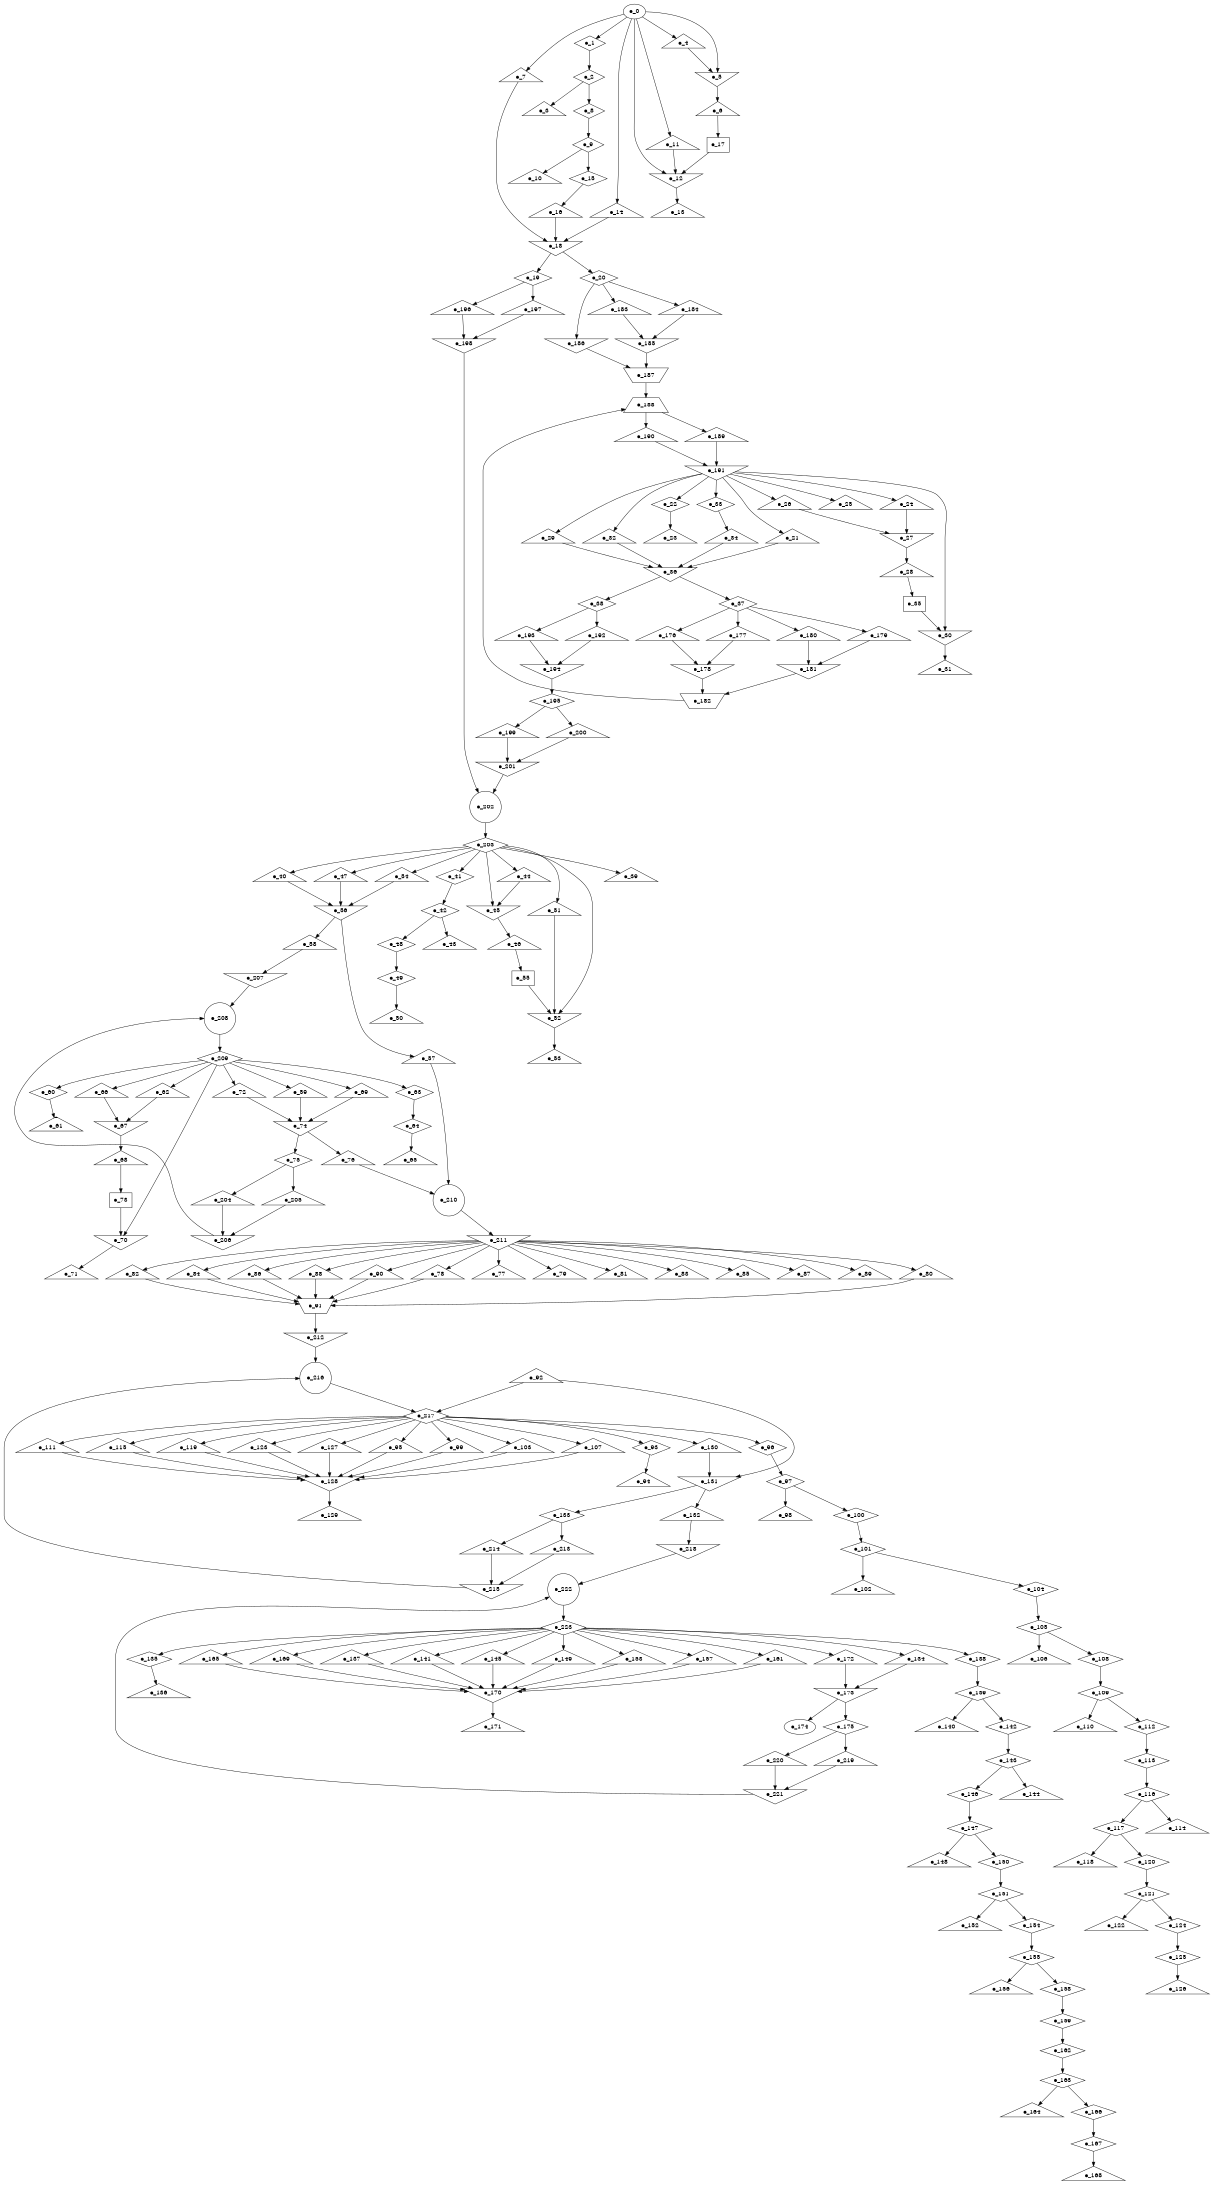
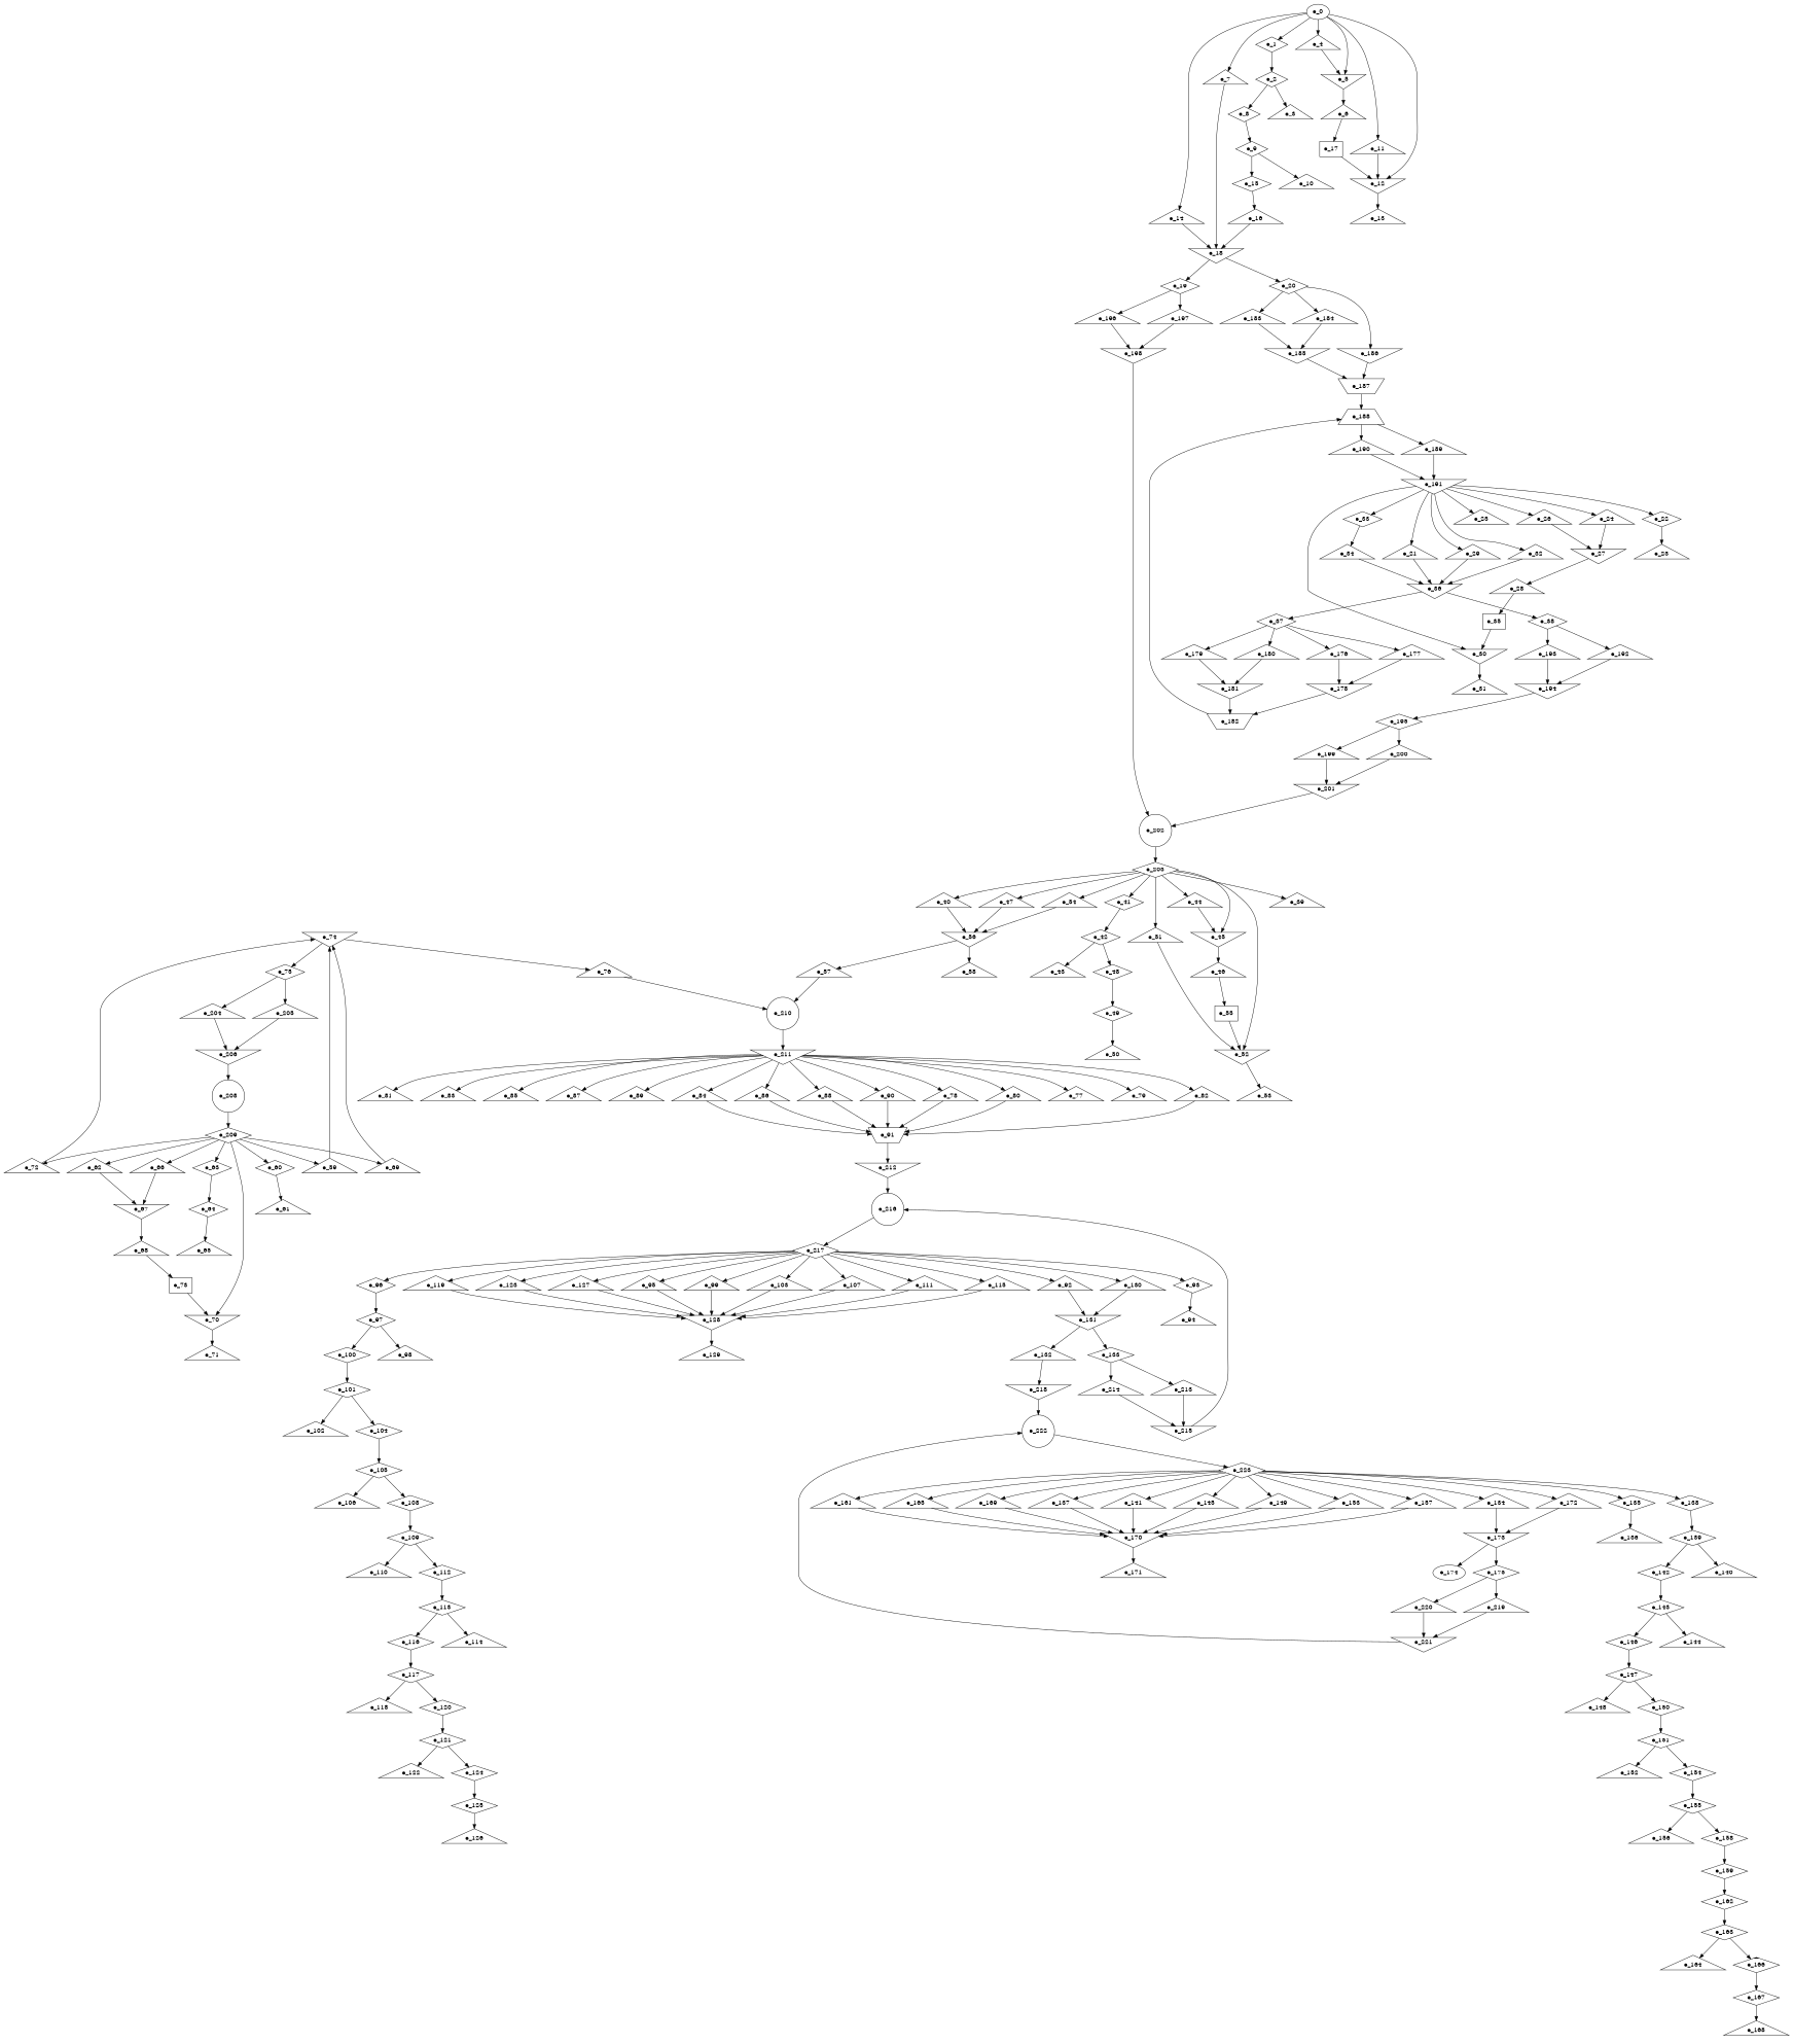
  digraph {
    node [shape=triangle]
    e_1 [shape=diamond]
    e_2 [shape=diamond]
    e_0 [shape=""]
    e_4
    e_5 [shape=invtriangle]
    e_7
    e_11
    e_12 [shape=invtriangle]
    e_14
    e_6
    e_18 [shape=invtriangle]
    e_13
    e_3
    e_8 [shape=diamond]
    e_9 [shape=diamond]
    e_17 [shape=dot]
    e_19 [shape=diamond]
    e_20 [shape=diamond]
    e_10
    e_15 [shape=diamond]
    e_16
    e_196
    e_197
    e_183
    e_184
    e_186 [shape=invtriangle]
    e_198 [shape=invtriangle]
    e_185 [shape=invtriangle]
    e_187 [shape=invtrapezium]
    e_36 [shape=invtriangle]
    e_21
    e_37 [shape=diamond]
    e_38 [shape=diamond]
    e_22 [shape=diamond]
    e_23
    e_27 [shape=invtriangle]
    e_24
    e_28
    e_26
    e_35 [shape=dot]
    e_30 [shape=invtriangle]
    e_29
    e_31
    e_32
    e_33 [shape=diamond]
    e_34
    e_176
    e_177
    e_179
    e_180
    e_192
    e_193
    e_178 [shape=invtriangle]
    e_181 [shape=invtriangle]
    e_194 [shape=invtriangle]
    e_56 [shape=invtriangle]
    e_40
    e_57
    e_58
    e_41 [shape=diamond]
    e_42 [shape=diamond]
    e_43
    e_48 [shape=diamond]
    e_49 [shape=diamond]
    e_45 [shape=invtriangle]
    e_44
    e_46
    e_55 [shape=dot]
    e_52 [shape=invtriangle]
    e_47
    e_50
    e_51
    e_53
    e_54
    e_210 [shape=circle]
-   e_207 [shape=invtriangle]
    e_211 [shape=invtriangle]
    e_208 [shape=circle]
    e_74 [shape=invtriangle]
    e_59
    e_75 [shape=diamond]
    e_76
    e_60 [shape=diamond]
    e_61
    e_67 [shape=invtriangle]
    e_62
    e_68
    e_63 [shape=diamond]
    e_64 [shape=diamond]
    e_65
    e_66
    e_73 [shape=dot]
    e_70 [shape=invtriangle]
    e_69
    e_71
    e_72
    e_204
    e_205
    e_206 [shape=invtriangle]
    e_91 [shape=invtrapezium]
    e_78
    e_212 [shape=invtriangle]
    e_80
    e_82
    e_84
    e_86
    e_88
    e_90
    e_216 [shape=circle]
    e_131 [shape=invtriangle]
    e_92
    e_132
    e_133 [shape=diamond]
    e_93 [shape=diamond]
    e_94
    e_128 [shape=invtriangle]
    e_95
    e_129
    e_96 [shape=diamond]
    e_97 [shape=diamond]
    e_98
    e_100 [shape=diamond]
    e_101 [shape=diamond]
    e_99
    e_102
    e_104 [shape=diamond]
    e_105 [shape=diamond]
    e_103
    e_106
    e_108 [shape=diamond]
    e_109 [shape=diamond]
    e_107
    e_110
    e_112 [shape=diamond]
    e_113 [shape=diamond]
    e_111
    e_114
    e_116 [shape=diamond]
    e_117 [shape=diamond]
    e_115
    e_118
    e_120 [shape=diamond]
    e_121 [shape=diamond]
    e_119
    e_122
    e_124 [shape=diamond]
    e_125 [shape=diamond]
    e_123
    e_126
    e_127
    e_130
    e_218 [shape=invtriangle]
    e_213
    e_214
    e_222 [shape=circle]
    e_215 [shape=invtriangle]
    e_173 [shape=invtriangle]
    e_134
    e_174 [shape=""]
    e_175 [shape=diamond]
    e_135 [shape=diamond]
    e_136
    e_170 [shape=invtriangle]
    e_137
    e_171
    e_138 [shape=diamond]
    e_139 [shape=diamond]
    e_140
    e_142 [shape=diamond]
    e_143 [shape=diamond]
    e_141
    e_144
    e_146 [shape=diamond]
    e_147 [shape=diamond]
    e_145
    e_148
    e_150 [shape=diamond]
    e_151 [shape=diamond]
    e_149
    e_152
    e_154 [shape=diamond]
    e_155 [shape=diamond]
    e_153
    e_156
    e_158 [shape=diamond]
    e_159 [shape=diamond]
    e_157
    e_162 [shape=diamond]
    e_163 [shape=diamond]
    e_161
    e_164
    e_166 [shape=diamond]
    e_167 [shape=diamond]
    e_165
    e_168
    e_169
    e_172
    e_219
    e_220
    e_221 [shape=invtriangle]
    e_182 [shape=invtrapezium]
    e_188 [shape=trapezium]
    e_189
    e_190
    e_191 [shape=invtriangle]
    e_25
    e_195 [shape=diamond]
    e_199
    e_200
    e_201 [shape=invtriangle]
    e_202 [shape=circle]
    e_203 [shape=diamond]
    e_39
    e_209 [shape=diamond]
    e_77
    e_79
    e_81
    e_83
    e_85
    e_87
    e_89
    e_217 [shape=diamond]
    e_223 [shape=diamond]
    e_1 -> e_2
    e_2 -> e_3
    e_2 -> e_8
    e_0 -> e_1
    e_0 -> e_4
    e_0 -> e_5
    e_0 -> e_7
    e_0 -> e_11
    e_0 -> e_12
    e_0 -> e_14
    e_4 -> e_5
    e_5 -> e_6
    e_7 -> e_18
    e_11 -> e_12
    e_12 -> e_13
    e_14 -> e_18
    e_6 -> e_17
    e_18 -> e_19
    e_18 -> e_20
    e_8 -> e_9
    e_9 -> e_10
    e_9 -> e_15
    e_17 -> e_12
    e_19 -> e_196
    e_19 -> e_197
    e_20 -> e_183
    e_20 -> e_184
    e_20 -> e_186
    e_15 -> e_16
    e_16 -> e_18
    e_196 -> e_198
    e_197 -> e_198
    e_183 -> e_185
    e_184 -> e_185
    e_186 -> e_187
    e_198 -> e_202
    e_185 -> e_187
    e_187 -> e_188
    e_36 -> e_37
    e_36 -> e_38
    e_21 -> e_36
    e_37 -> e_176
    e_37 -> e_177
    e_37 -> e_179
    e_37 -> e_180
    e_38 -> e_192
    e_38 -> e_193
    e_22 -> e_23
    e_27 -> e_28
    e_24 -> e_27
    e_28 -> e_35
    e_26 -> e_27
    e_35 -> e_30
    e_30 -> e_31
    e_29 -> e_36
    e_32 -> e_36
    e_33 -> e_34
    e_34 -> e_36
    e_176 -> e_178
    e_177 -> e_178
    e_179 -> e_181
    e_180 -> e_181
    e_192 -> e_194
    e_193 -> e_194
    e_178 -> e_182
    e_181 -> e_182
    e_194 -> e_195
    e_56 -> e_57
    e_56 -> e_58
    e_40 -> e_56
    e_57 -> e_210
-   e_58 -> e_207
    e_41 -> e_42
    e_42 -> e_43
    e_42 -> e_48
    e_48 -> e_49
    e_49 -> e_50
    e_45 -> e_46
    e_44 -> e_45
    e_46 -> e_55
    e_55 -> e_52
    e_52 -> e_53
    e_47 -> e_56
    e_51 -> e_52
    e_54 -> e_56
    e_210 -> e_211
-   e_207 -> e_208
    e_211 -> e_78
    e_211 -> e_80
    e_211 -> e_82
    e_211 -> e_84
    e_211 -> e_86
    e_211 -> e_88
    e_211 -> e_90
    e_211 -> e_77
    e_211 -> e_79
    e_211 -> e_81
    e_211 -> e_83
    e_211 -> e_85
    e_211 -> e_87
    e_211 -> e_89
    e_208 -> e_209
    e_74 -> e_75
    e_74 -> e_76
    e_59 -> e_74
    e_75 -> e_204
    e_75 -> e_205
    e_76 -> e_210
    e_60 -> e_61
    e_67 -> e_68
    e_62 -> e_67
    e_68 -> e_73
    e_63 -> e_64
    e_64 -> e_65
    e_66 -> e_67
    e_73 -> e_70
    e_70 -> e_71
    e_69 -> e_74
    e_72 -> e_74
    e_204 -> e_206
    e_205 -> e_206
    e_206 -> e_208
    e_91 -> e_212
    e_78 -> e_91
    e_212 -> e_216
    e_80 -> e_91
    e_82 -> e_91
    e_84 -> e_91
    e_86 -> e_91
    e_88 -> e_91
    e_90 -> e_91
    e_216 -> e_217
    e_131 -> e_132
    e_131 -> e_133
    e_92 -> e_131
    e_132 -> e_218
    e_133 -> e_213
    e_133 -> e_214
    e_93 -> e_94
    e_128 -> e_129
    e_95 -> e_128
    e_96 -> e_97
    e_97 -> e_98
    e_97 -> e_100
    e_100 -> e_101
    e_101 -> e_102
    e_101 -> e_104
    e_99 -> e_128
    e_104 -> e_105
    e_105 -> e_106
    e_105 -> e_108
    e_103 -> e_128
    e_108 -> e_109
    e_109 -> e_110
    e_109 -> e_112
    e_107 -> e_128
    e_112 -> e_113
-   e_116 -> e_114
+   e_113 -> e_114
    e_113 -> e_116
    e_111 -> e_128
    e_116 -> e_117
    e_117 -> e_118
    e_117 -> e_120
    e_115 -> e_128
    e_120 -> e_121
    e_121 -> e_122
    e_121 -> e_124
    e_119 -> e_128
    e_124 -> e_125
    e_125 -> e_126
    e_123 -> e_128
    e_127 -> e_128
    e_130 -> e_131
    e_218 -> e_222
    e_213 -> e_215
    e_214 -> e_215
    e_222 -> e_223
    e_215 -> e_216
    e_173 -> e_174
    e_173 -> e_175
    e_134 -> e_173
    e_175 -> e_219
    e_175 -> e_220
    e_135 -> e_136
    e_170 -> e_171
    e_137 -> e_170
    e_138 -> e_139
    e_139 -> e_140
    e_139 -> e_142
    e_142 -> e_143
    e_143 -> e_144
    e_143 -> e_146
    e_141 -> e_170
    e_146 -> e_147
    e_147 -> e_148
    e_147 -> e_150
    e_145 -> e_170
    e_150 -> e_151
    e_151 -> e_152
    e_151 -> e_154
    e_149 -> e_170
    e_154 -> e_155
    e_155 -> e_156
    e_155 -> e_158
    e_153 -> e_170
    e_158 -> e_159
    e_159 -> e_162
    e_157 -> e_170
    e_162 -> e_163
    e_163 -> e_164
    e_163 -> e_166
    e_161 -> e_170
    e_166 -> e_167
    e_167 -> e_168
    e_165 -> e_170
    e_169 -> e_170
    e_172 -> e_173
    e_219 -> e_221
    e_220 -> e_221
    e_221 -> e_222
    e_182 -> e_188
    e_188 -> e_189
    e_188 -> e_190
    e_189 -> e_191
    e_190 -> e_191
    e_191 -> e_21
    e_191 -> e_22
    e_191 -> e_24
    e_191 -> e_26
    e_191 -> e_30
    e_191 -> e_29
    e_191 -> e_32
    e_191 -> e_33
    e_191 -> e_25
    e_195 -> e_199
    e_195 -> e_200
    e_199 -> e_201
    e_200 -> e_201
    e_201 -> e_202
    e_202 -> e_203
    e_203 -> e_40
    e_203 -> e_41
    e_203 -> e_45
    e_203 -> e_44
    e_203 -> e_52
    e_203 -> e_47
    e_203 -> e_51
    e_203 -> e_54
    e_203 -> e_39
    e_209 -> e_59
    e_209 -> e_60
    e_209 -> e_62
    e_209 -> e_63
    e_209 -> e_66
    e_209 -> e_70
    e_209 -> e_69
    e_209 -> e_72
-   e_92 -> e_217
+   e_217 -> e_92
    e_217 -> e_93
    e_217 -> e_95
    e_217 -> e_96
    e_217 -> e_99
    e_217 -> e_103
    e_217 -> e_107
    e_217 -> e_111
    e_217 -> e_115
    e_217 -> e_119
    e_217 -> e_123
    e_217 -> e_127
    e_217 -> e_130
    e_223 -> e_134
    e_223 -> e_135
    e_223 -> e_137
    e_223 -> e_138
    e_223 -> e_141
    e_223 -> e_145
    e_223 -> e_149
    e_223 -> e_153
    e_223 -> e_157
    e_223 -> e_161
    e_223 -> e_165
    e_223 -> e_169
    e_223 -> e_172
  }
